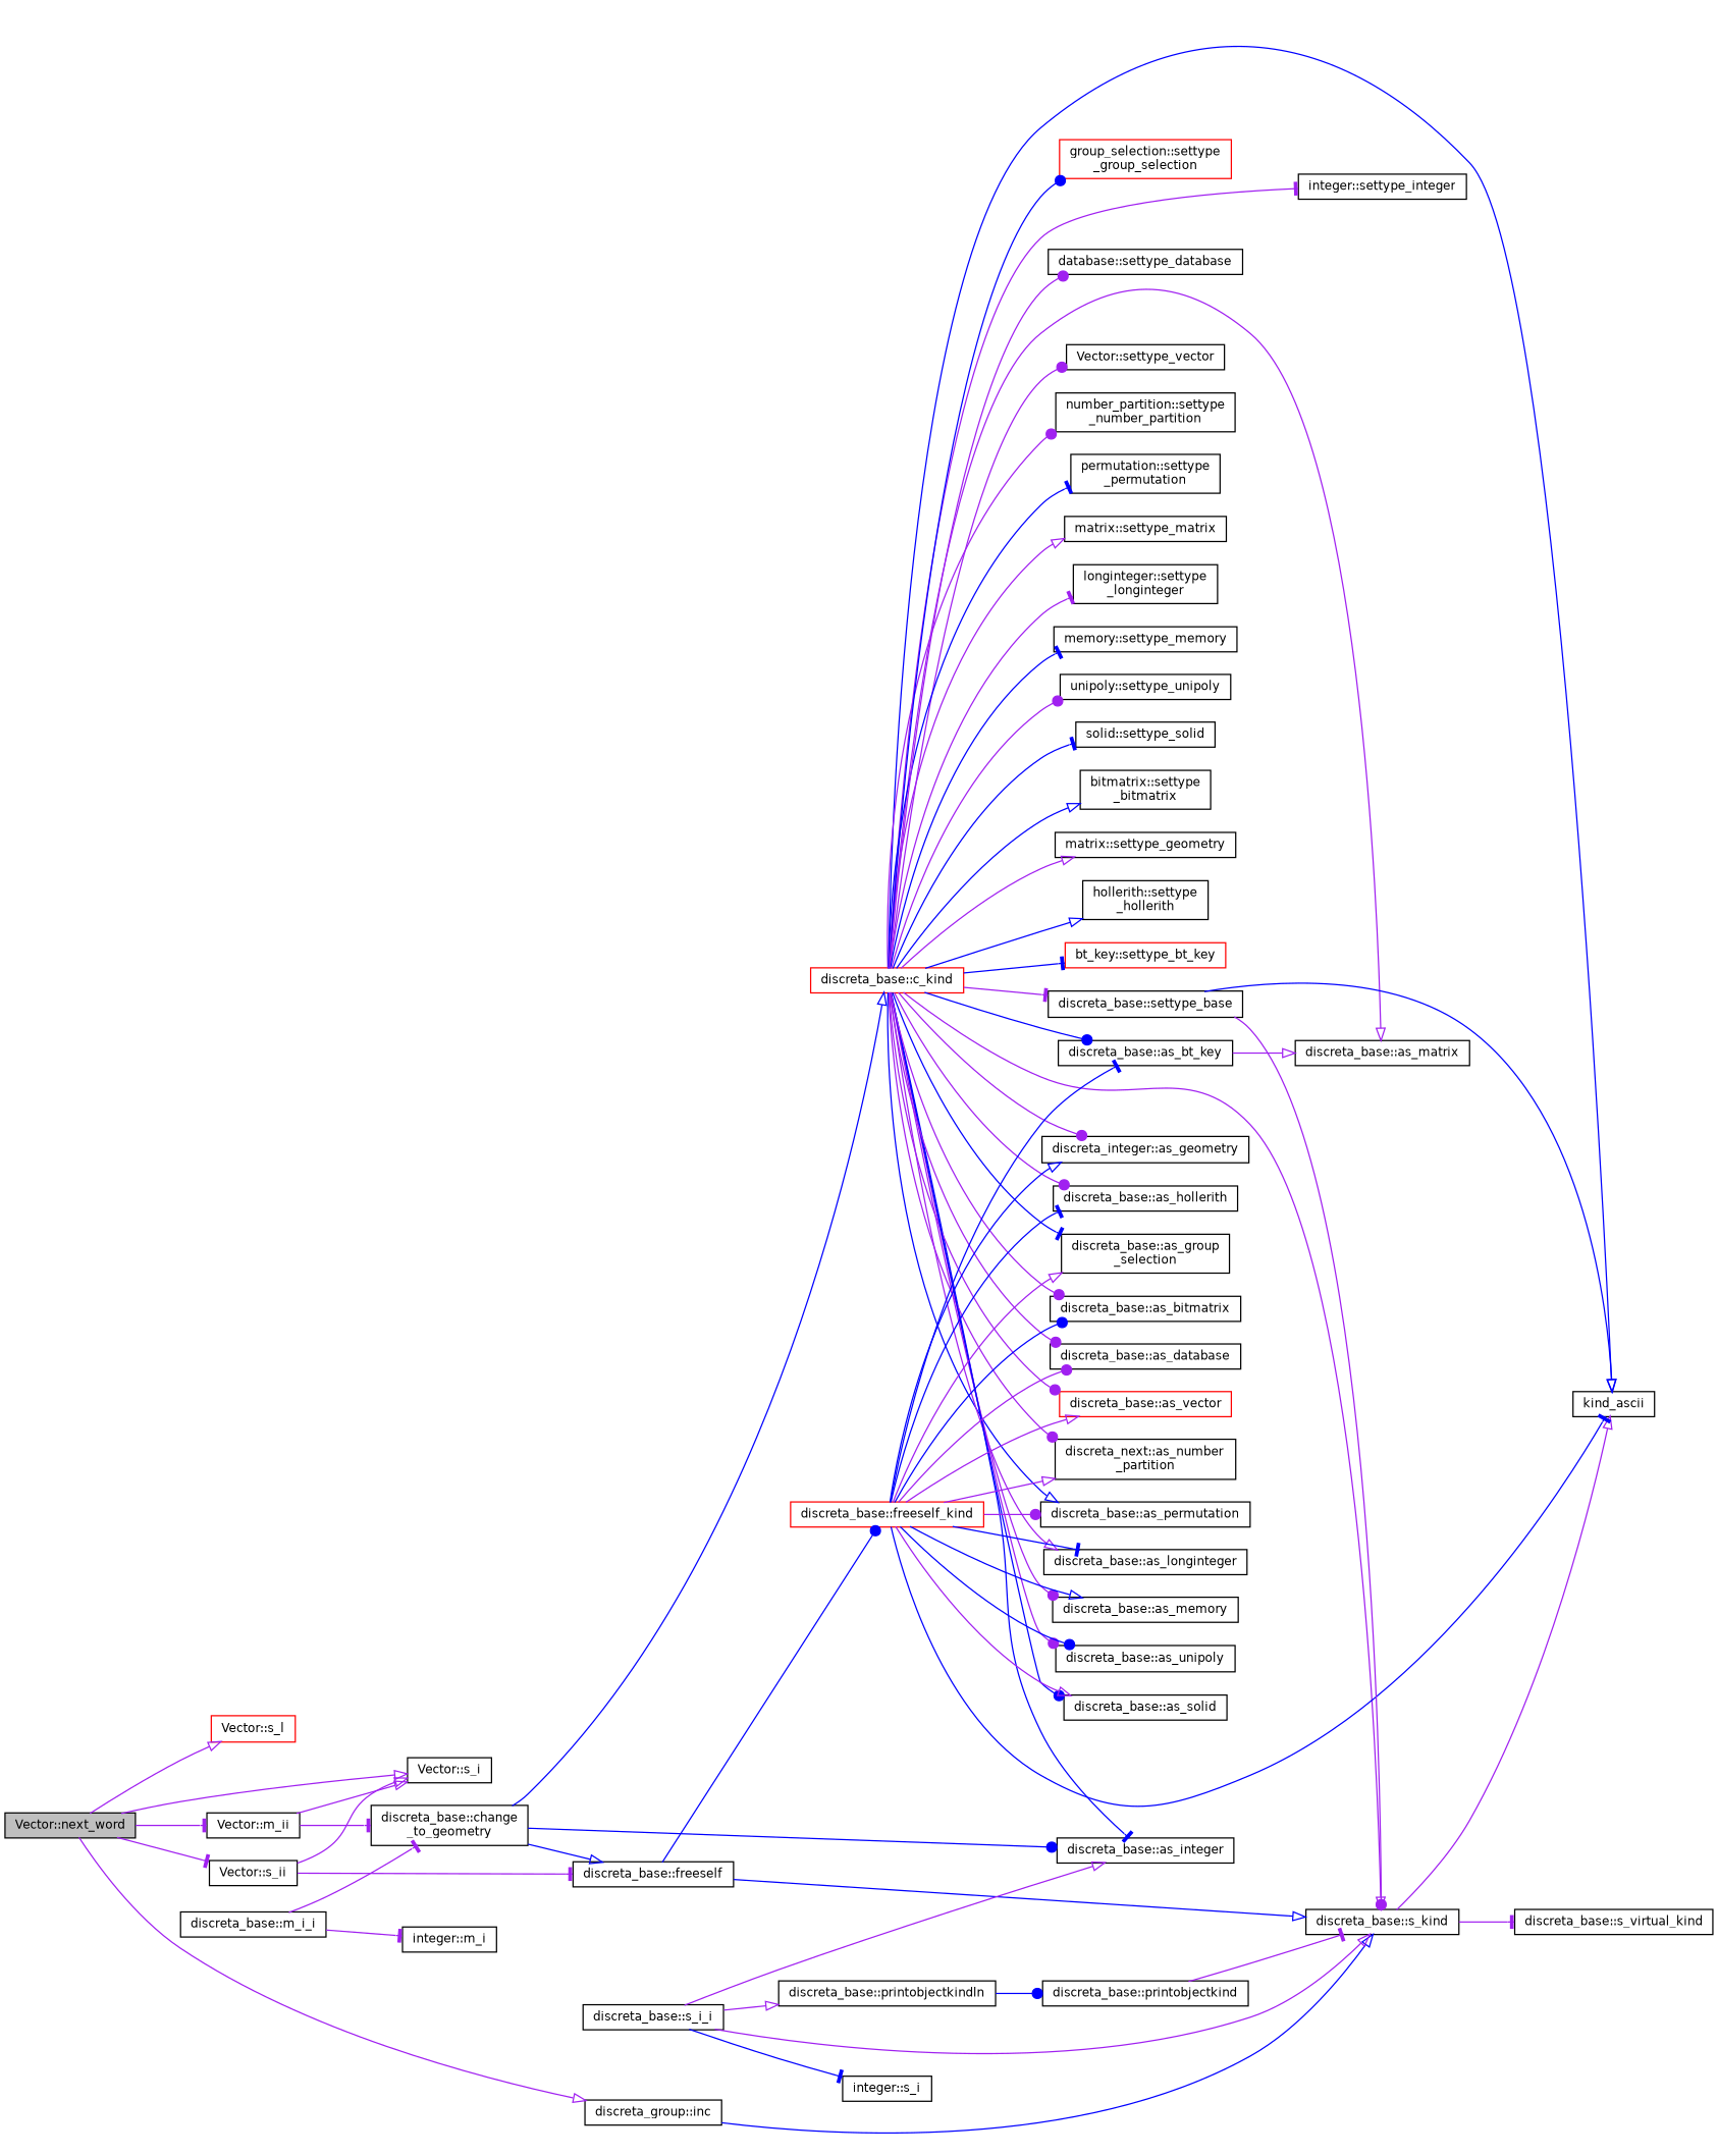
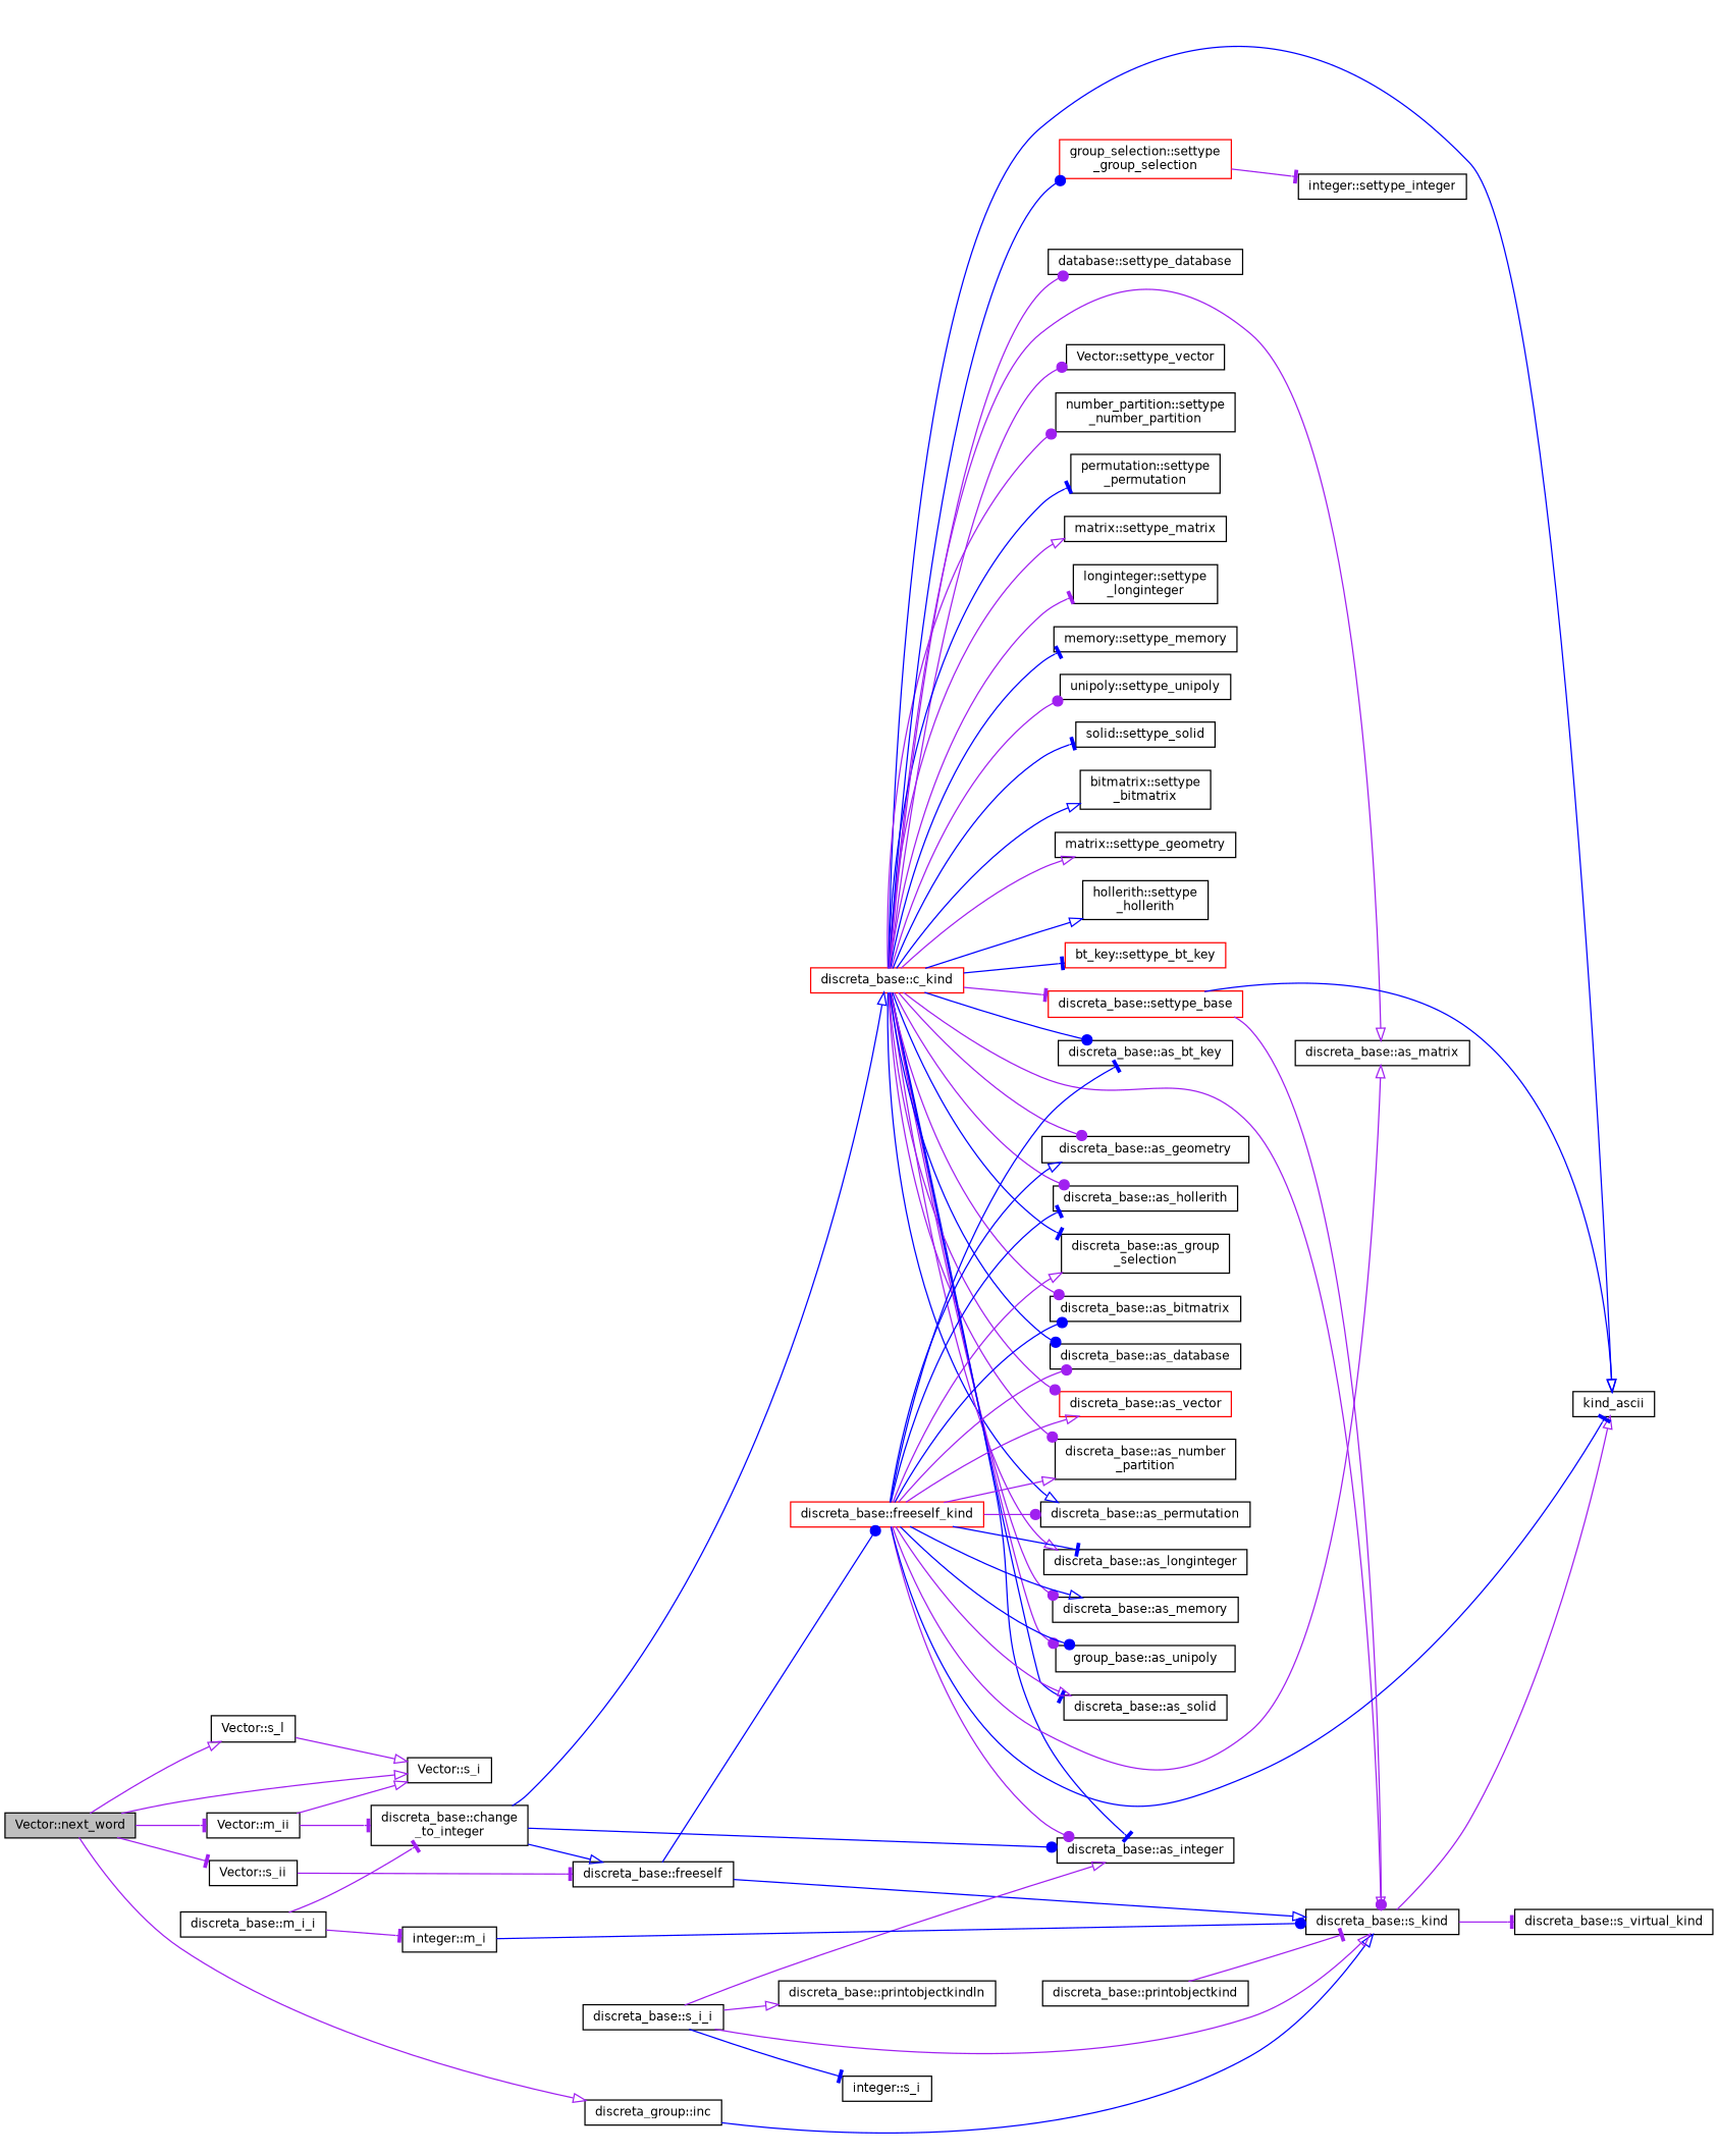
  digraph {
    rankdir=LR
    node [color=black fillcolor=white fontname=Helvetica fontsize=10 shape=record style=filled]
    edge [arrowhead=onormal color=purple fontname=Helvetica fontsize=10 labelfontname=Helvetica labelfontsize=10 style=solid]
    n1 [fillcolor=grey75 fontcolor=black height=0.2 label="Vector::next_word" width=0.4]
-   n2 [color=red height=0.2 label="Vector::s_l" width=0.4]
+   n2 [height=0.2 label="Vector::s_l" width=0.4]
    n3 [height=0.2 label="Vector::s_ii" width=0.4]
    n4 [height=0.2 label="Vector::s_i" width=0.4]
    n5 [height=0.2 label="Vector::m_ii" width=0.4]
    n6 [height=0.2 label="discreta_group::inc" width=0.4]
    n7 [height=0.2 label="discreta_base::freeself" width=0.4]
-   n8 [height=0.2 label="discreta_base::change\l_to_geometry" width=0.4]
+   n8 [height=0.2 label="discreta_base::change\l_to_integer" width=0.4]
    n9 [height=0.2 label="discreta_base::s_kind" width=0.4]
    n10 [height=0.2 label="discreta_base::s_i_i" width=0.4]
    n11 [height=0.2 label="discreta_base::printobjectkindln" width=0.4]
    n12 [height=0.2 label="discreta_base::as_integer" width=0.4]
    n13 [height=0.2 label="integer::s_i" width=0.4]
    n14 [height=0.2 label="discreta_base::s_virtual_kind" width=0.4]
    n15 [height=0.2 label=kind_ascii width=0.4]
    n16 [height=0.2 label="discreta_base::printobjectkind" width=0.4]
    n17 [height=0.2 label="discreta_base::m_i_i" width=0.4]
    n18 [height=0.2 label="integer::m_i" width=0.4]
    n19 [color=red height=0.2 label="discreta_base::c_kind" width=0.4]
    n20 [color=red height=0.2 label="discreta_base::freeself_kind" width=0.4]
    n21 [color=red height=0.2 label="discreta_base::as_vector" width=0.4]
-   n22 [height=0.2 label="discreta_next::as_number\l_partition" width=0.4]
+   n22 [height=0.2 label="discreta_base::as_number\l_partition" width=0.4]
    n23 [height=0.2 label="discreta_base::as_permutation" width=0.4]
    n24 [height=0.2 label="discreta_base::as_matrix" width=0.4]
    n25 [height=0.2 label="discreta_base::as_longinteger" width=0.4]
    n26 [height=0.2 label="discreta_base::as_memory" width=0.4]
-   n27 [height=0.2 label="discreta_base::as_unipoly" width=0.4]
+   n27 [height=0.2 label="group_base::as_unipoly" width=0.4]
    n28 [height=0.2 label="discreta_base::as_solid" width=0.4]
    n29 [height=0.2 label="discreta_base::as_bitmatrix" width=0.4]
-   n30 [height=0.2 label="discreta_integer::as_geometry" width=0.4]
+   n30 [height=0.2 label="discreta_base::as_geometry" width=0.4]
    n31 [height=0.2 label="discreta_base::as_hollerith" width=0.4]
    n32 [height=0.2 label="discreta_base::as_group\l_selection" width=0.4]
    n33 [height=0.2 label="discreta_base::as_bt_key" width=0.4]
    n34 [height=0.2 label="discreta_base::as_database" width=0.4]
-   n35 [height=0.2 label="discreta_base::settype_base" width=0.4]
+   n35 [color=red height=0.2 label="discreta_base::settype_base" width=0.4]
    n36 [height=0.2 label="integer::settype_integer" width=0.4]
    n37 [height=0.2 label="Vector::settype_vector" width=0.4]
    n38 [height=0.2 label="number_partition::settype\l_number_partition" width=0.4]
    n39 [height=0.2 label="permutation::settype\l_permutation" width=0.4]
    n40 [height=0.2 label="matrix::settype_matrix" width=0.4]
    n41 [height=0.2 label="longinteger::settype\l_longinteger" width=0.4]
    n42 [height=0.2 label="memory::settype_memory" width=0.4]
    n43 [height=0.2 label="unipoly::settype_unipoly" width=0.4]
    n44 [height=0.2 label="solid::settype_solid" width=0.4]
    n45 [height=0.2 label="bitmatrix::settype\l_bitmatrix" width=0.4]
    n46 [height=0.2 label="matrix::settype_geometry" width=0.4]
    n47 [height=0.2 label="hollerith::settype\l_hollerith" width=0.4]
    n48 [color=red height=0.2 label="group_selection::settype\l_group_selection" width=0.4]
    n49 [color=red height=0.2 label="bt_key::settype_bt_key" width=0.4]
    n50 [height=0.2 label="database::settype_database" width=0.4]
    n1 -> n2
    n1 -> n3 [arrowhead=tee]
    n1 -> n4
    n1 -> n5 [arrowhead=tee]
    n1 -> n6
-   n3 -> n4
+   n2 -> n4
    n3 -> n7 [arrowhead=tee]
    n5 -> n4
    n5 -> n8 [arrowhead=tee]
    n6 -> n9 [color=blue]
    n7 -> n9 [color=blue]
    n7 -> n20 [arrowhead=dot color=blue]
    n8 -> n7 [color=blue]
    n8 -> n12 [arrowhead=dot color=blue]
    n8 -> n19 [color=blue]
    n9 -> n14 [arrowhead=tee]
    n9 -> n15
    n10 -> n9
    n10 -> n11
    n10 -> n12
    n10 -> n13 [arrowhead=tee color=blue]
-   n11 -> n16 [arrowhead=dot color=blue]
    n16 -> n9 [arrowhead=tee]
    n17 -> n8 [arrowhead=tee]
    n17 -> n18 [arrowhead=tee]
+   n18 -> n9 [arrowhead=dot color=blue]
    n19 -> n9
    n19 -> n12 [arrowhead=tee color=blue]
    n19 -> n15 [color=blue]
    n19 -> n21 [arrowhead=dot]
    n19 -> n22 [arrowhead=dot]
    n19 -> n23 [color=blue]
    n19 -> n24
    n19 -> n25
    n19 -> n26 [arrowhead=dot]
    n19 -> n27 [arrowhead=dot]
-   n19 -> n28 [arrowhead=dot color=blue]
+   n19 -> n28 [arrowhead=tee color=blue]
    n19 -> n29 [arrowhead=dot]
    n19 -> n30 [arrowhead=dot]
    n19 -> n31 [arrowhead=dot]
    n19 -> n32 [arrowhead=tee color=blue]
    n19 -> n33 [arrowhead=dot color=blue]
-   n19 -> n34 [arrowhead=dot]
+   n19 -> n34 [arrowhead=dot color=blue]
    n19 -> n35 [arrowhead=tee]
-   n19 -> n36 [arrowhead=tee]
+   n48 -> n36 [arrowhead=tee]
    n19 -> n37 [arrowhead=dot]
    n19 -> n38 [arrowhead=dot]
    n19 -> n39 [arrowhead=tee color=blue]
    n19 -> n40
    n19 -> n41 [arrowhead=tee]
    n19 -> n42 [arrowhead=tee color=blue]
    n19 -> n43 [arrowhead=dot]
    n19 -> n44 [arrowhead=tee color=blue]
    n19 -> n45 [color=blue]
    n19 -> n46
    n19 -> n47 [color=blue]
    n19 -> n48 [arrowhead=dot color=blue]
    n19 -> n49 [arrowhead=tee color=blue]
    n19 -> n50 [arrowhead=dot]
+   n20 -> n12 [arrowhead=dot]
    n20 -> n15 [arrowhead=tee color=blue]
    n20 -> n21
    n20 -> n22
    n20 -> n23 [arrowhead=dot]
-   n33 -> n24
+   n20 -> n24
    n20 -> n25 [arrowhead=tee color=blue]
    n20 -> n26 [color=blue]
    n20 -> n27 [arrowhead=dot color=blue]
    n20 -> n28
    n20 -> n29 [arrowhead=dot color=blue]
    n20 -> n30 [color=blue]
    n20 -> n31 [arrowhead=tee color=blue]
    n20 -> n32
    n20 -> n33 [arrowhead=tee color=blue]
    n20 -> n34 [arrowhead=dot]
    n35 -> n9 [arrowhead=dot]
    n35 -> n15 [color=blue]
  }
